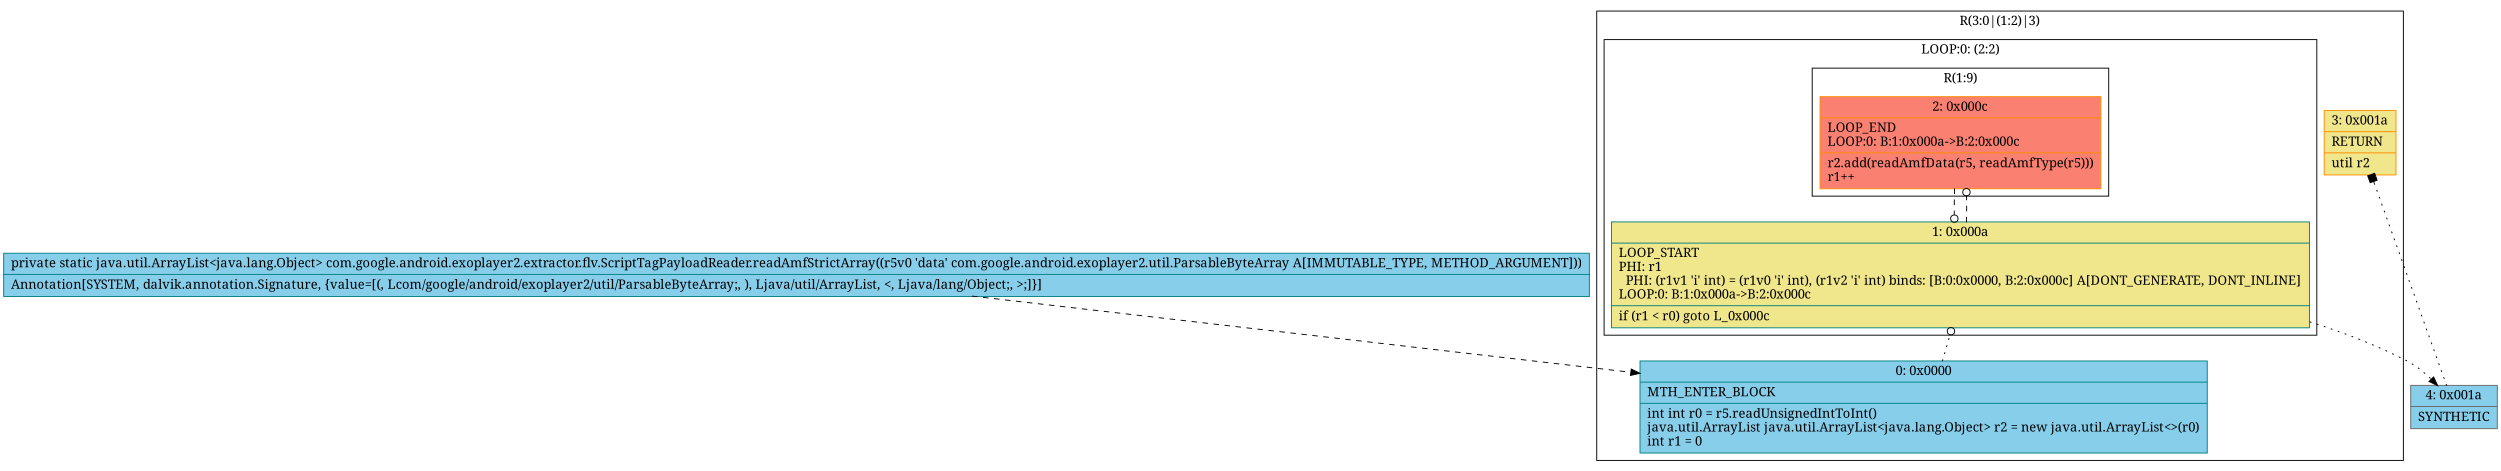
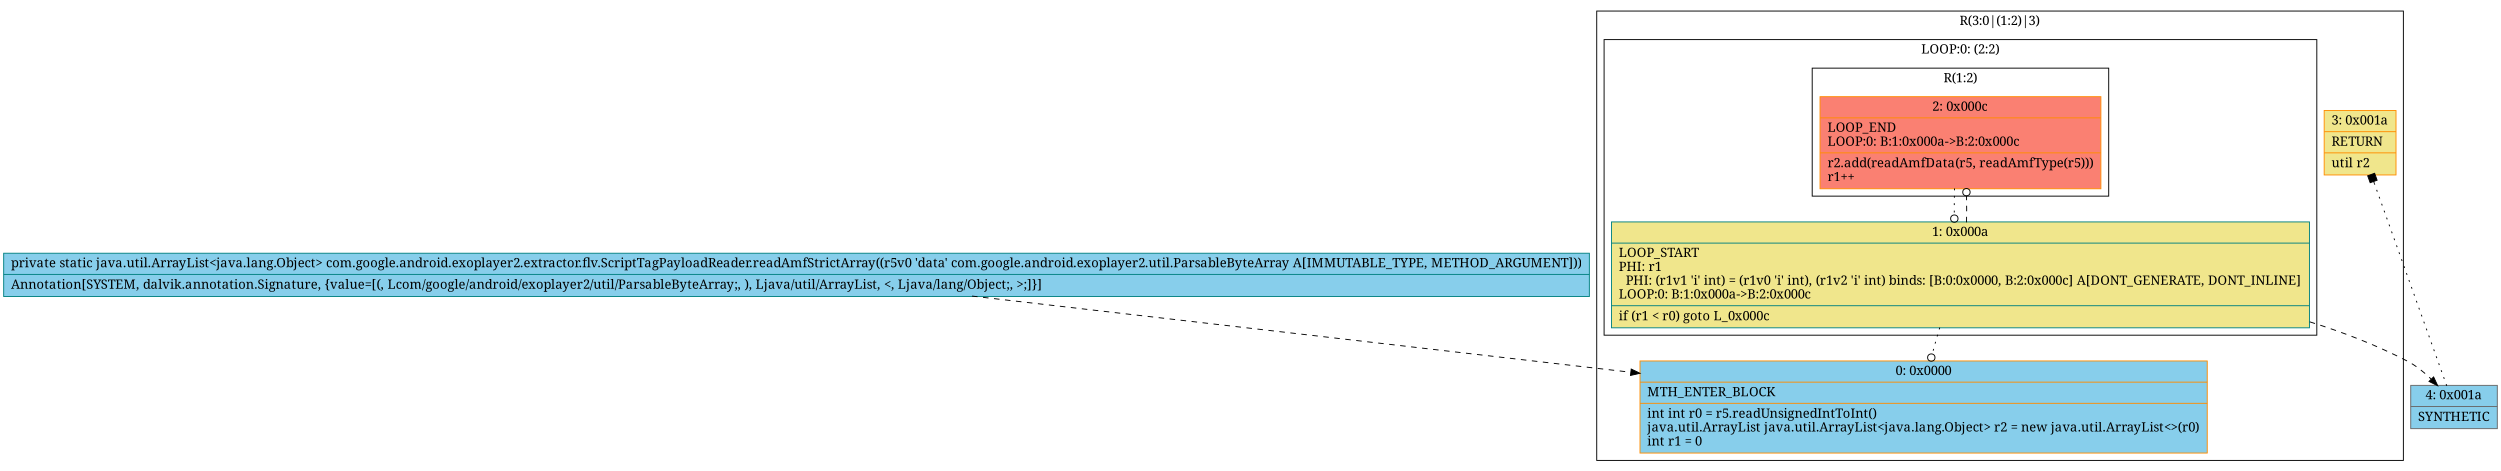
  digraph {
    fontname="Noto Serif"
    node [color=teal fillcolor=skyblue fontname="Noto Serif" shape=record style=filled]
    edge [arrowhead=odot fontname="Noto Serif" style=dashed]
    n1 [color=darkorange fillcolor=salmon label="{2\:\ 0x000c|LOOP_END\lLOOP:0: B:1:0x000a\-\>B:2:0x000c\l|r2.add(readAmfData(r5, readAmfType(r5)))\lr1++\l}"]
    n2 [fillcolor=khaki label="{1\:\ 0x000a|LOOP_START\lPHI: r1 \l  PHI: (r1v1 'i' int) = (r1v0 'i' int), (r1v2 'i' int) binds: [B:0:0x0000, B:2:0x000c] A[DONT_GENERATE, DONT_INLINE]\lLOOP:0: B:1:0x000a\-\>B:2:0x000c\l|if (r1 \< r0) goto L_0x000c\l}"]
-   n3 [label="{0\:\ 0x0000|MTH_ENTER_BLOCK\l|int int r0 = r5.readUnsignedIntToInt()\ljava.util.ArrayList java.util.ArrayList\<java.lang.Object\> r2 = new java.util.ArrayList\<\>(r0)\lint r1 = 0\l}"]
+   n3 [color=darkorange label="{0\:\ 0x0000|MTH_ENTER_BLOCK\l|int int r0 = r5.readUnsignedIntToInt()\ljava.util.ArrayList java.util.ArrayList\<java.lang.Object\> r2 = new java.util.ArrayList\<\>(r0)\lint r1 = 0\l}"]
    n4 [color=darkorange fillcolor=khaki label="{3\:\ 0x001a|RETURN\l|util r2\l}"]
    n5 [color=gray40 label="{4\:\ 0x001a|SYNTHETIC\l}"]
    n6 [label="{private static java.util.ArrayList\<java.lang.Object\> com.google.android.exoplayer2.extractor.flv.ScriptTagPayloadReader.readAmfStrictArray((r5v0 'data' com.google.android.exoplayer2.util.ParsableByteArray A[IMMUTABLE_TYPE, METHOD_ARGUMENT]))  | Annotation[SYSTEM, dalvik.annotation.Signature, \{value=[(, Lcom\/google\/android\/exoplayer2\/util\/ParsableByteArray;, ), Ljava\/util\/ArrayList, \<, Ljava\/lang\/Object;, \>;]\}]\l}"]
    subgraph cluster_1 {
      label="R(3:0|(1:2)|3)"
      n3
      n4
      subgraph cluster_2 {
        label="LOOP:0: (2:2)"
        n2
        subgraph cluster_3 {
-         label="R(1:9)"
+         label="R(1:2)"
          n1
        }
      }
    }
-   n1 -> n2
+   n1 -> n2 [style=dotted]
    n2 -> n1
-   n2 -> n5 [arrowhead=normal style=dotted]
-   n3 -> n2 [style=dotted]
+   n2 -> n5 [arrowhead=normal]
+   n2 -> n3 [style=dotted]
    n5 -> n4 [arrowhead=box style=dotted]
    n6 -> n3 [arrowhead=normal]
  }
